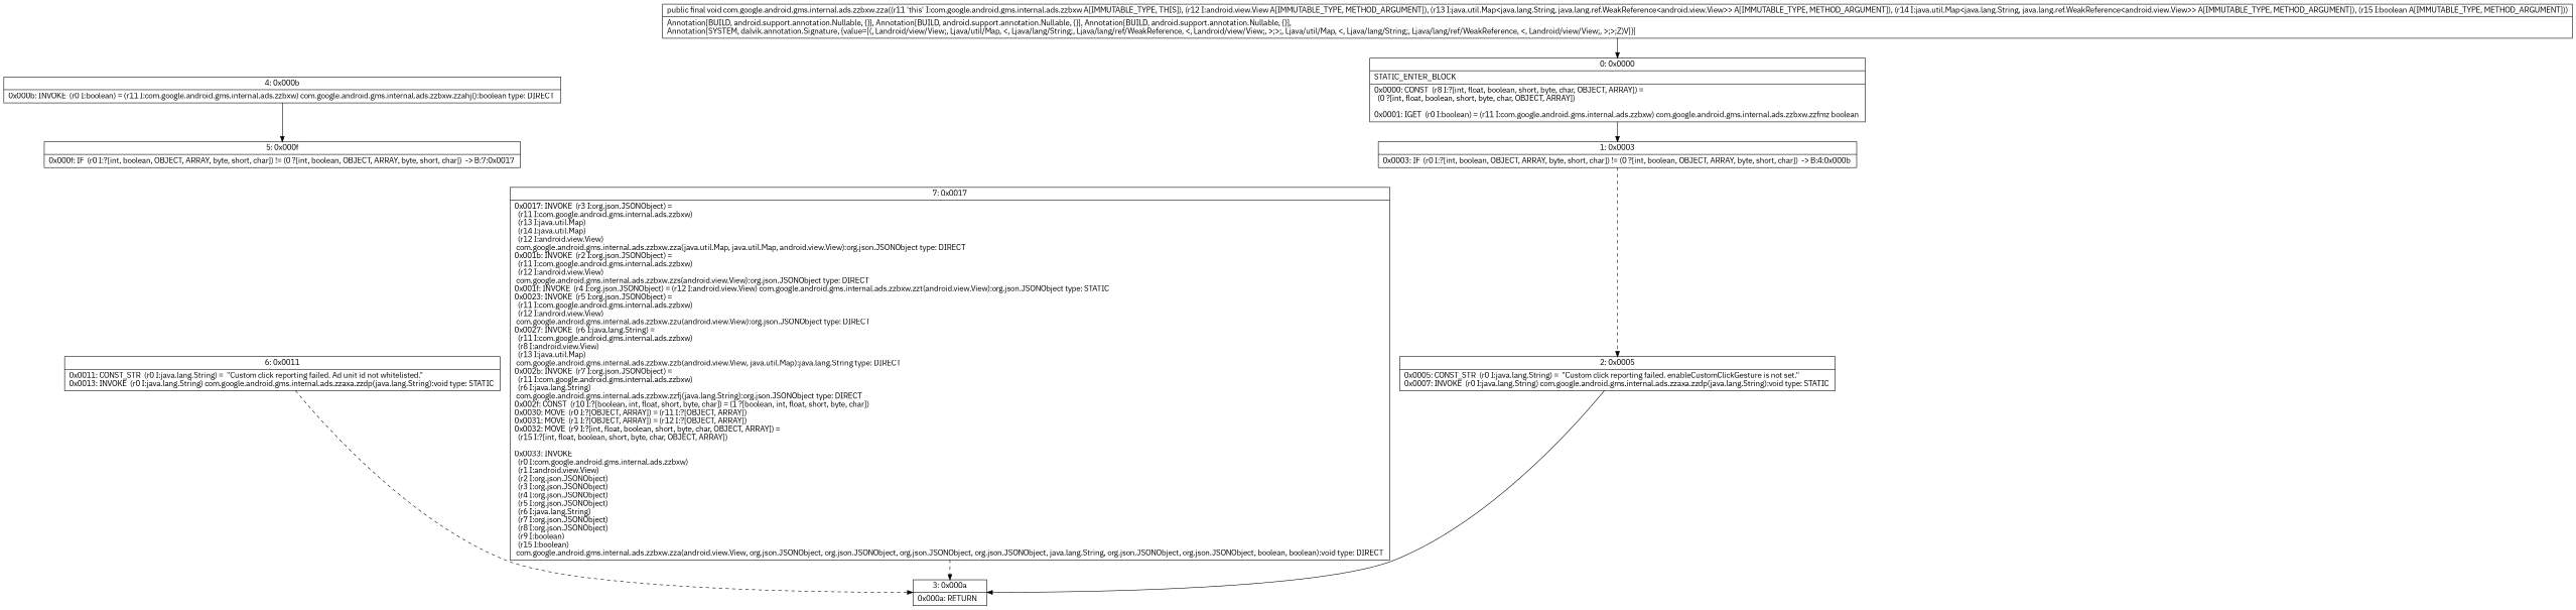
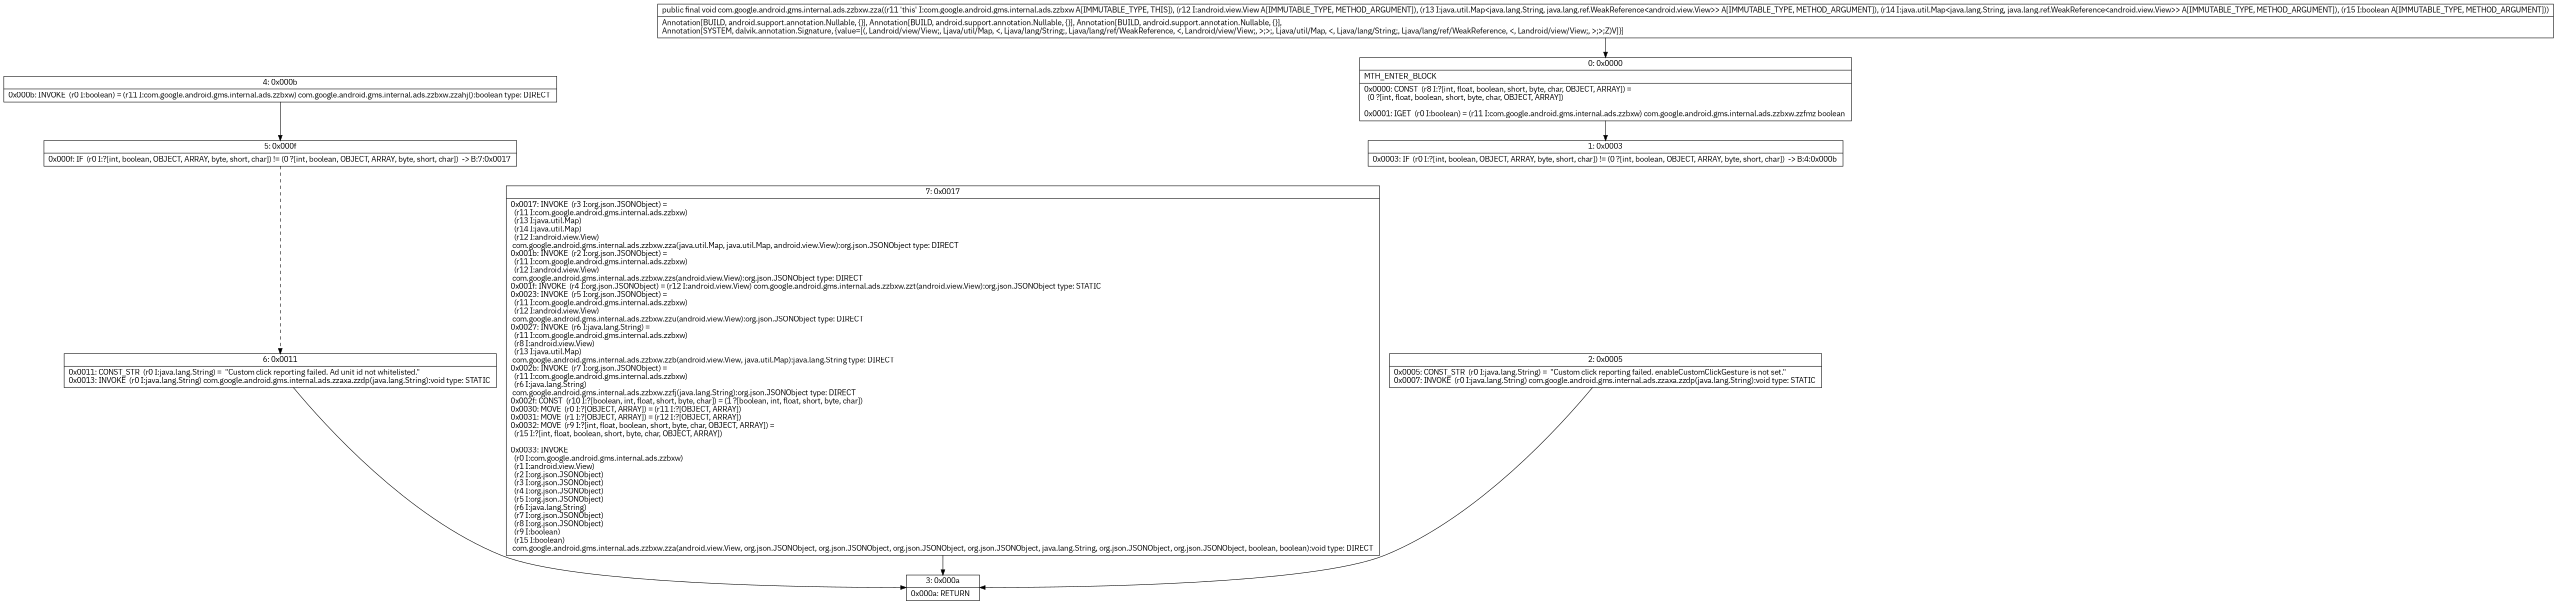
  digraph {
    fontname="IBM Plex Sans"
    node [fontname="IBM Plex Sans" shape=record]
    edge [fontname="IBM Plex Sans"]
-   n1 [label="{0\:\ 0x0000|STATIC_ENTER_BLOCK\l|0x0000: CONST  (r8 I:?[int, float, boolean, short, byte, char, OBJECT, ARRAY]) = \l  (0 ?[int, float, boolean, short, byte, char, OBJECT, ARRAY])\l \l0x0001: IGET  (r0 I:boolean) = (r11 I:com.google.android.gms.internal.ads.zzbxw) com.google.android.gms.internal.ads.zzbxw.zzfmz boolean \l}"]
+   n1 [label="{0\:\ 0x0000|MTH_ENTER_BLOCK\l|0x0000: CONST  (r8 I:?[int, float, boolean, short, byte, char, OBJECT, ARRAY]) = \l  (0 ?[int, float, boolean, short, byte, char, OBJECT, ARRAY])\l \l0x0001: IGET  (r0 I:boolean) = (r11 I:com.google.android.gms.internal.ads.zzbxw) com.google.android.gms.internal.ads.zzbxw.zzfmz boolean \l}"]
    n2 [label="{1\:\ 0x0003|0x0003: IF  (r0 I:?[int, boolean, OBJECT, ARRAY, byte, short, char]) != (0 ?[int, boolean, OBJECT, ARRAY, byte, short, char])  \-\> B:4:0x000b \l}"]
    n3 [label="{2\:\ 0x0005|0x0005: CONST_STR  (r0 I:java.lang.String) =  \"Custom click reporting failed. enableCustomClickGesture is not set.\" \l0x0007: INVOKE  (r0 I:java.lang.String) com.google.android.gms.internal.ads.zzaxa.zzdp(java.lang.String):void type: STATIC \l}"]
    n4 [label="{3\:\ 0x000a|0x000a: RETURN   \l}"]
    n5 [label="{4\:\ 0x000b|0x000b: INVOKE  (r0 I:boolean) = (r11 I:com.google.android.gms.internal.ads.zzbxw) com.google.android.gms.internal.ads.zzbxw.zzahj():boolean type: DIRECT \l}"]
    n6 [label="{5\:\ 0x000f|0x000f: IF  (r0 I:?[int, boolean, OBJECT, ARRAY, byte, short, char]) != (0 ?[int, boolean, OBJECT, ARRAY, byte, short, char])  \-\> B:7:0x0017 \l}"]
    n7 [label="{6\:\ 0x0011|0x0011: CONST_STR  (r0 I:java.lang.String) =  \"Custom click reporting failed. Ad unit id not whitelisted.\" \l0x0013: INVOKE  (r0 I:java.lang.String) com.google.android.gms.internal.ads.zzaxa.zzdp(java.lang.String):void type: STATIC \l}"]
    n8 [label="{7\:\ 0x0017|0x0017: INVOKE  (r3 I:org.json.JSONObject) = \l  (r11 I:com.google.android.gms.internal.ads.zzbxw)\l  (r13 I:java.util.Map)\l  (r14 I:java.util.Map)\l  (r12 I:android.view.View)\l com.google.android.gms.internal.ads.zzbxw.zza(java.util.Map, java.util.Map, android.view.View):org.json.JSONObject type: DIRECT \l0x001b: INVOKE  (r2 I:org.json.JSONObject) = \l  (r11 I:com.google.android.gms.internal.ads.zzbxw)\l  (r12 I:android.view.View)\l com.google.android.gms.internal.ads.zzbxw.zzs(android.view.View):org.json.JSONObject type: DIRECT \l0x001f: INVOKE  (r4 I:org.json.JSONObject) = (r12 I:android.view.View) com.google.android.gms.internal.ads.zzbxw.zzt(android.view.View):org.json.JSONObject type: STATIC \l0x0023: INVOKE  (r5 I:org.json.JSONObject) = \l  (r11 I:com.google.android.gms.internal.ads.zzbxw)\l  (r12 I:android.view.View)\l com.google.android.gms.internal.ads.zzbxw.zzu(android.view.View):org.json.JSONObject type: DIRECT \l0x0027: INVOKE  (r6 I:java.lang.String) = \l  (r11 I:com.google.android.gms.internal.ads.zzbxw)\l  (r8 I:android.view.View)\l  (r13 I:java.util.Map)\l com.google.android.gms.internal.ads.zzbxw.zzb(android.view.View, java.util.Map):java.lang.String type: DIRECT \l0x002b: INVOKE  (r7 I:org.json.JSONObject) = \l  (r11 I:com.google.android.gms.internal.ads.zzbxw)\l  (r6 I:java.lang.String)\l com.google.android.gms.internal.ads.zzbxw.zzfj(java.lang.String):org.json.JSONObject type: DIRECT \l0x002f: CONST  (r10 I:?[boolean, int, float, short, byte, char]) = (1 ?[boolean, int, float, short, byte, char]) \l0x0030: MOVE  (r0 I:?[OBJECT, ARRAY]) = (r11 I:?[OBJECT, ARRAY]) \l0x0031: MOVE  (r1 I:?[OBJECT, ARRAY]) = (r12 I:?[OBJECT, ARRAY]) \l0x0032: MOVE  (r9 I:?[int, float, boolean, short, byte, char, OBJECT, ARRAY]) = \l  (r15 I:?[int, float, boolean, short, byte, char, OBJECT, ARRAY])\l \l0x0033: INVOKE  \l  (r0 I:com.google.android.gms.internal.ads.zzbxw)\l  (r1 I:android.view.View)\l  (r2 I:org.json.JSONObject)\l  (r3 I:org.json.JSONObject)\l  (r4 I:org.json.JSONObject)\l  (r5 I:org.json.JSONObject)\l  (r6 I:java.lang.String)\l  (r7 I:org.json.JSONObject)\l  (r8 I:org.json.JSONObject)\l  (r9 I:boolean)\l  (r15 I:boolean)\l com.google.android.gms.internal.ads.zzbxw.zza(android.view.View, org.json.JSONObject, org.json.JSONObject, org.json.JSONObject, org.json.JSONObject, java.lang.String, org.json.JSONObject, org.json.JSONObject, boolean, boolean):void type: DIRECT \l}"]
    n9 [label="{public final void com.google.android.gms.internal.ads.zzbxw.zza((r11 'this' I:com.google.android.gms.internal.ads.zzbxw A[IMMUTABLE_TYPE, THIS]), (r12 I:android.view.View A[IMMUTABLE_TYPE, METHOD_ARGUMENT]), (r13 I:java.util.Map\<java.lang.String, java.lang.ref.WeakReference\<android.view.View\>\> A[IMMUTABLE_TYPE, METHOD_ARGUMENT]), (r14 I:java.util.Map\<java.lang.String, java.lang.ref.WeakReference\<android.view.View\>\> A[IMMUTABLE_TYPE, METHOD_ARGUMENT]), (r15 I:boolean A[IMMUTABLE_TYPE, METHOD_ARGUMENT]))  | Annotation[BUILD, android.support.annotation.Nullable, \{\}], Annotation[BUILD, android.support.annotation.Nullable, \{\}], Annotation[BUILD, android.support.annotation.Nullable, \{\}], \lAnnotation[SYSTEM, dalvik.annotation.Signature, \{value=[(, Landroid\/view\/View;, Ljava\/util\/Map, \<, Ljava\/lang\/String;, Ljava\/lang\/ref\/WeakReference, \<, Landroid\/view\/View;, \>;\>;, Ljava\/util\/Map, \<, Ljava\/lang\/String;, Ljava\/lang\/ref\/WeakReference, \<, Landroid\/view\/View;, \>;\>;Z)V]\}]\l}"]
    n1 -> n2
-   n2 -> n3 [style=dashed]
    n3 -> n4
    n5 -> n6
-   n7 -> n4 [style=dashed]
-   n8 -> n4 [style=dashed]
+   n6 -> n7 [style=dashed]
+   n7 -> n4
+   n8 -> n4
    n9 -> n1
  }
